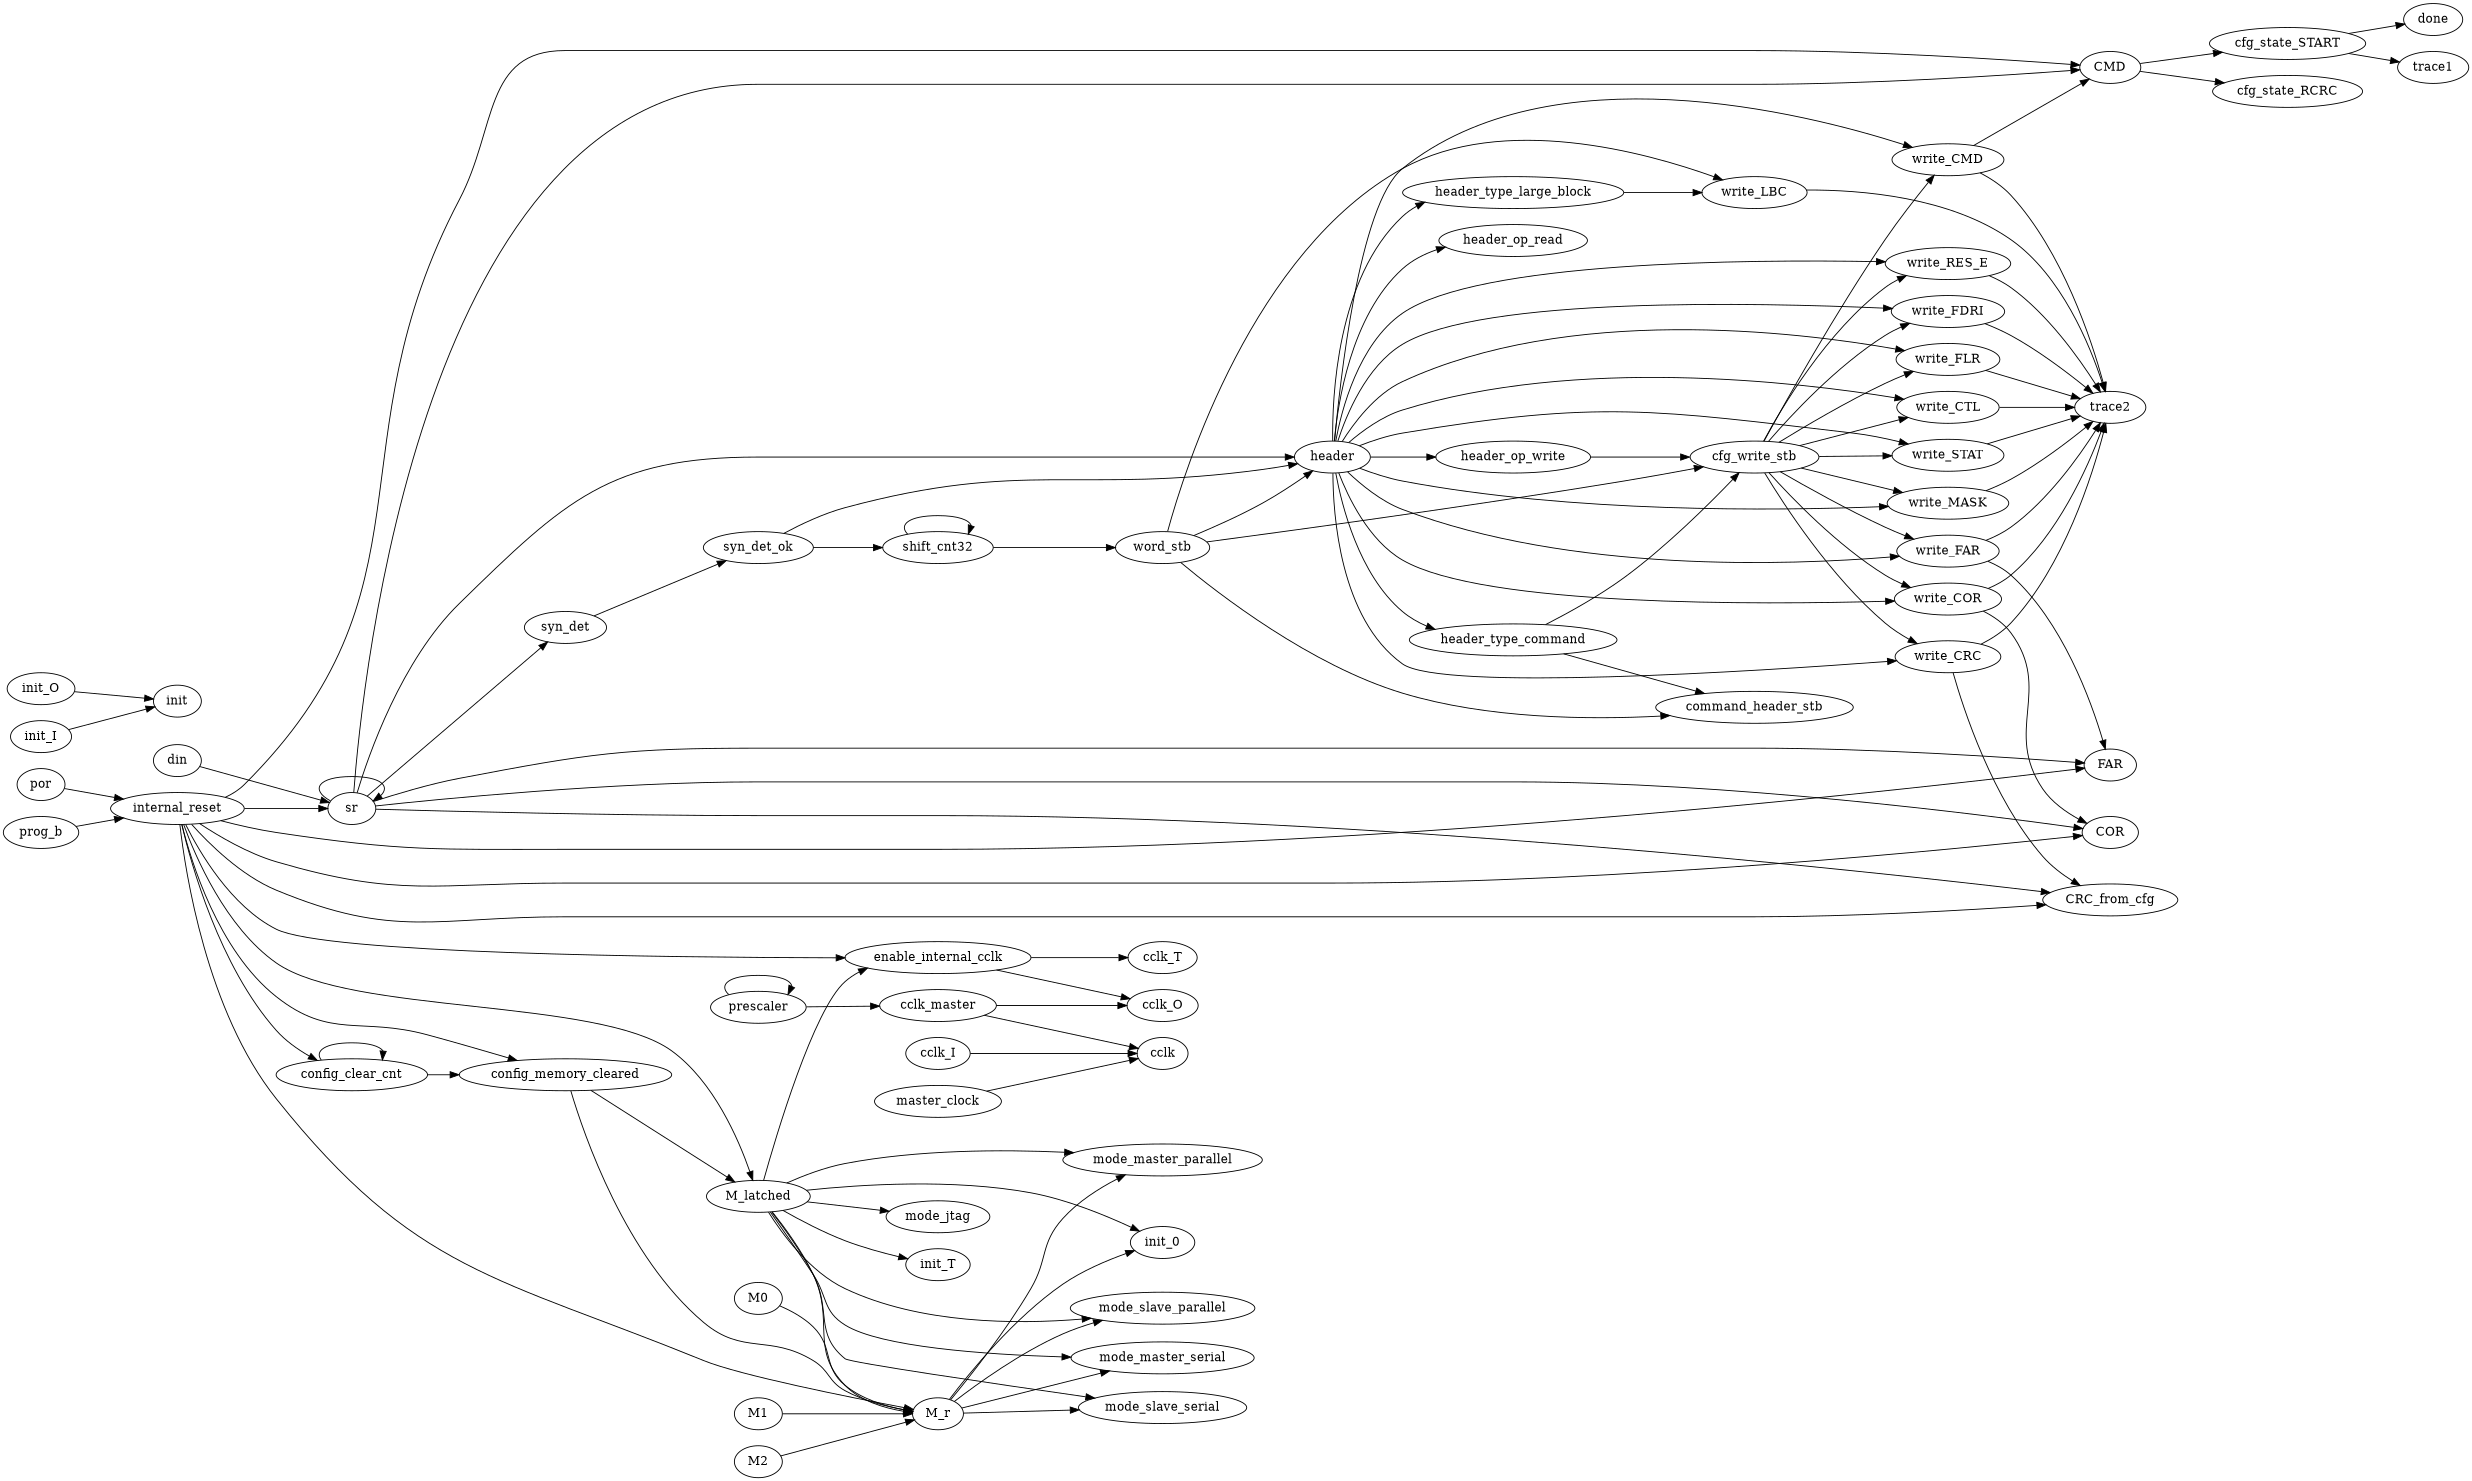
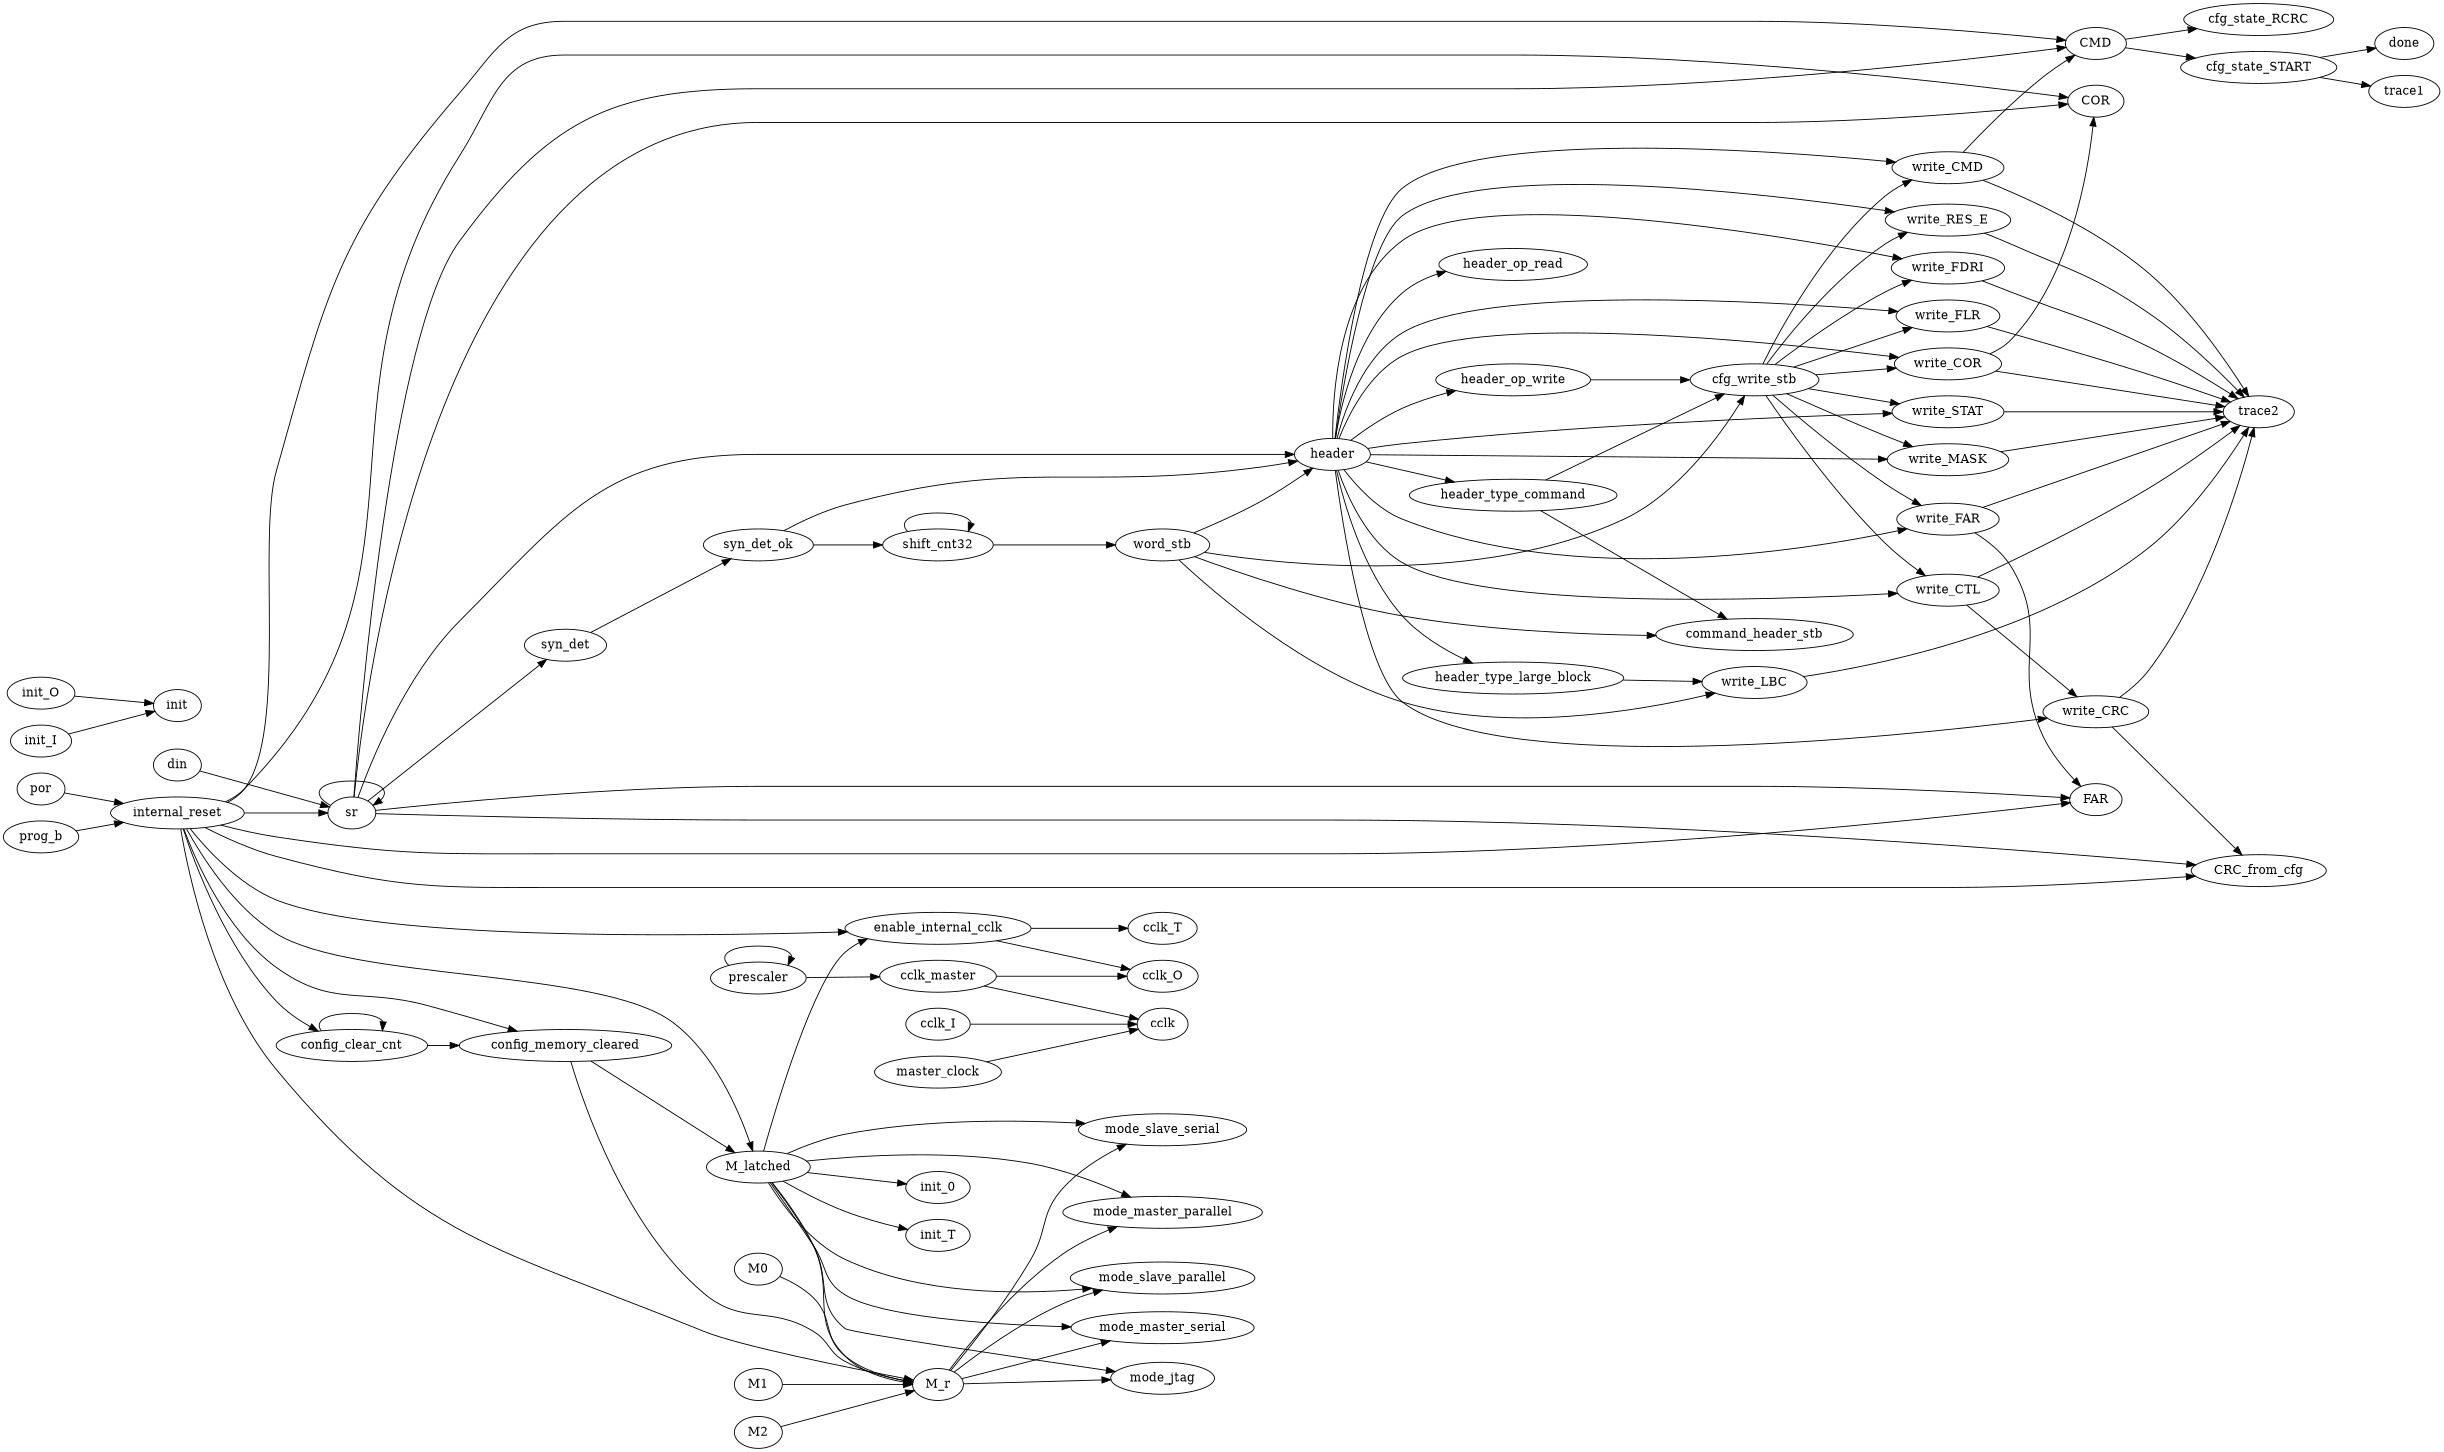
  digraph {
    rankdir=LR
    edge [weight=1.0]
    write_FLR
    trace2
    syn_det_ok
    header
    shift_cnt32
    write_CMD
    write_COR
    write_CTL
    write_CRC
    write_FAR
    header_type_large_block
    header_op_read
    write_STAT
    write_MASK
    write_RES_E
    header_type_command
    header_op_write
    write_FDRI
    word_stb
    CMD
    COR
    CRC_from_cfg
    FAR
    write_LBC
    cfg_write_stb
    command_header_stb
    enable_internal_cclk
    cclk_O
    cclk_T
    cfg_state_START
    cfg_state_RCRC
    done
    trace1
    por
    internal_reset
    M_r
    config_clear_cnt
    M_latched
    sr
    config_memory_cleared
    mode_slave_parallel
    mode_master_serial
    mode_jtag
    mode_slave_serial
    mode_master_parallel
    init_0
    init_T
    syn_det
    M0
    cclk_master
    cclk
    prescaler
    cclk_I
    master_clock
    din
    init_O
    init
    prog_b
    init_I
    M1
    M2
    write_FLR -> trace2
    syn_det_ok -> header [weight=2.0]
    syn_det_ok -> shift_cnt32 [weight=2.0]
    header -> write_FLR
    header -> write_CMD
    header -> write_COR
    header -> write_CTL
    header -> write_CRC
    header -> write_FAR
    header -> header_type_large_block
    header -> header_op_read
    header -> write_STAT
    header -> write_MASK
    header -> write_RES_E
    header -> header_type_command
    header -> header_op_write
    header -> write_FDRI
    shift_cnt32 -> shift_cnt32
    shift_cnt32 -> word_stb
    write_CMD -> trace2
    write_CMD -> CMD
    write_COR -> trace2
    write_COR -> COR
    write_CTL -> trace2
    write_CRC -> trace2
    write_CRC -> CRC_from_cfg
    write_FAR -> trace2
    write_FAR -> FAR
    header_type_large_block -> write_LBC
    write_STAT -> trace2
    write_MASK -> trace2
    write_RES_E -> trace2
    header_type_command -> cfg_write_stb
    header_type_command -> command_header_stb
    header_op_write -> cfg_write_stb
    write_FDRI -> trace2
    word_stb -> header
    word_stb -> write_LBC
    word_stb -> cfg_write_stb
    word_stb -> command_header_stb
    CMD -> cfg_state_START
    CMD -> cfg_state_RCRC
    write_LBC -> trace2
    cfg_write_stb -> write_FLR
    cfg_write_stb -> write_CMD
    cfg_write_stb -> write_COR
    cfg_write_stb -> write_CTL
-   cfg_write_stb -> write_CRC
+   write_CTL -> write_CRC
    cfg_write_stb -> write_FAR
    cfg_write_stb -> write_STAT
    cfg_write_stb -> write_MASK
    cfg_write_stb -> write_RES_E
    cfg_write_stb -> write_FDRI
    enable_internal_cclk -> cclk_O
    enable_internal_cclk -> cclk_T
    cfg_state_START -> done
    cfg_state_START -> trace1
    por -> internal_reset
    internal_reset -> CMD [weight=2.0]
    internal_reset -> COR [weight=2.0]
    internal_reset -> CRC_from_cfg [weight=2.0]
    internal_reset -> FAR [weight=2.0]
    internal_reset -> enable_internal_cclk [weight=2.0]
    internal_reset -> M_r [weight=2.0]
    internal_reset -> config_clear_cnt [weight=2.0]
    internal_reset -> M_latched [weight=2.0]
    internal_reset -> sr [weight=33.0]
    internal_reset -> config_memory_cleared [weight=2.0]
    M_r -> mode_slave_parallel
    M_r -> mode_master_serial
-   M_r -> init_0
+   M_r -> mode_jtag
    M_r -> mode_slave_serial
    M_r -> mode_master_parallel
    config_clear_cnt -> config_clear_cnt
    config_clear_cnt -> config_memory_cleared
    M_latched -> enable_internal_cclk
    M_latched -> M_r
    M_latched -> mode_slave_parallel
    M_latched -> mode_master_serial
    M_latched -> mode_jtag
    M_latched -> mode_slave_serial
    M_latched -> mode_master_parallel
    M_latched -> init_0
    M_latched -> init_T
    sr -> header
    sr -> CMD
    sr -> COR
    sr -> CRC_from_cfg
    sr -> FAR
    sr -> sr [weight=31.0]
    sr -> syn_det
    config_memory_cleared -> M_r
    config_memory_cleared -> M_latched
    syn_det -> syn_det_ok
    M0 -> M_r
    cclk_master -> cclk_O
    cclk_master -> cclk
    prescaler -> cclk_master
    prescaler -> prescaler
    cclk_I -> cclk
    master_clock -> cclk
    din -> sr
    init_O -> init
    prog_b -> internal_reset
    init_I -> init
    M1 -> M_r
    M2 -> M_r
  }
